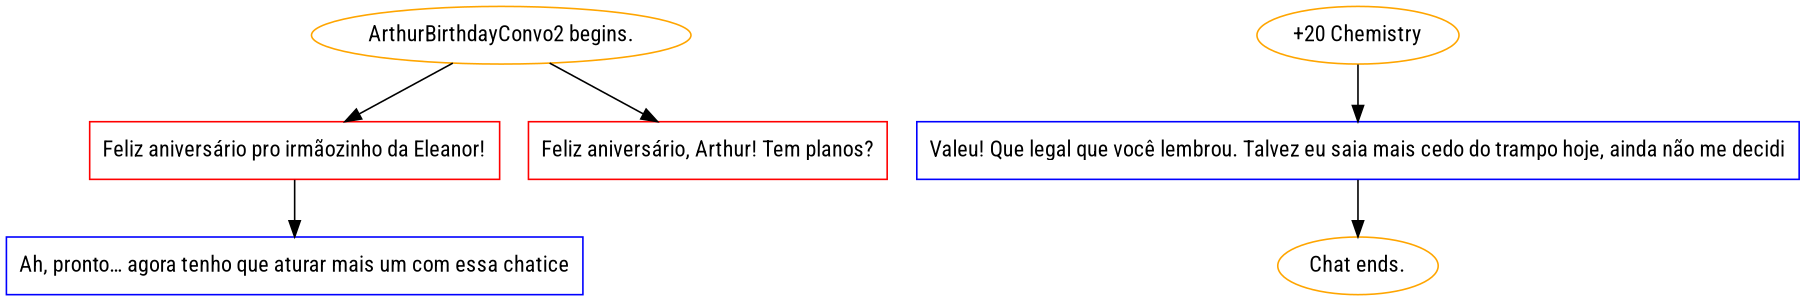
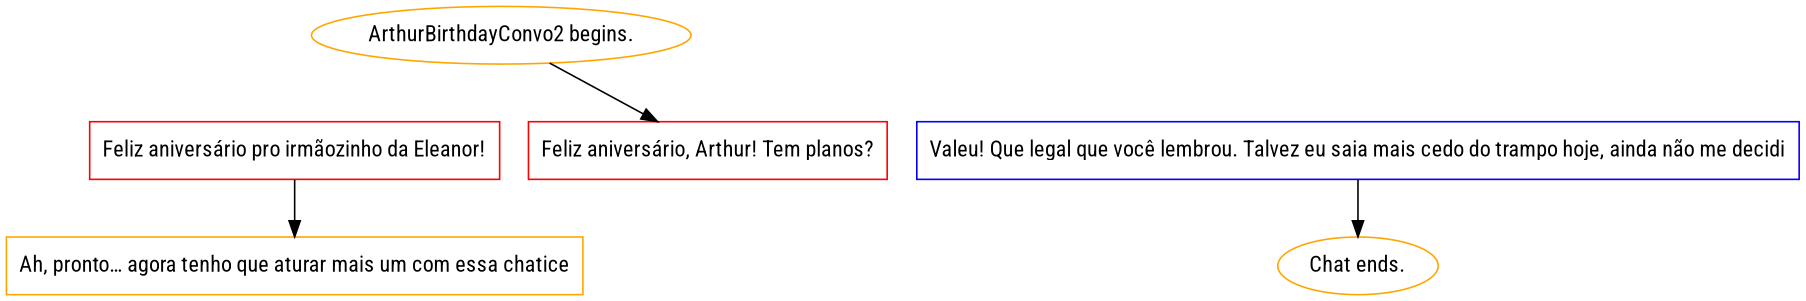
  digraph {
    fontname="Roboto Condensed"
    node [color=orange fontname="Roboto Condensed" shape=box]
    edge [fontname="Roboto Condensed"]
    "ArthurBirthdayConvo2 begins." [shape=""]
    n2 [color=red label="Feliz aniversário pro irmãozinho da Eleanor!"]
    n3 [color=red label="Feliz aniversário, Arthur! Tem planos?"]
-   n4 [color=blue label="Ah, pronto… agora tenho que aturar mais um com essa chatice"]
-   n5 [label="+20 Chemistry" shape=""]
+   n4 [label="Ah, pronto… agora tenho que aturar mais um com essa chatice"]
    n6 [color=blue label="Valeu! Que legal que você lembrou. Talvez eu saia mais cedo do trampo hoje, ainda não me decidi"]
    "Chat ends." [shape=""]
-   "ArthurBirthdayConvo2 begins." -> n2
    "ArthurBirthdayConvo2 begins." -> n3
    n2 -> n4
-   n5 -> n6
    n6 -> "Chat ends."
  }
